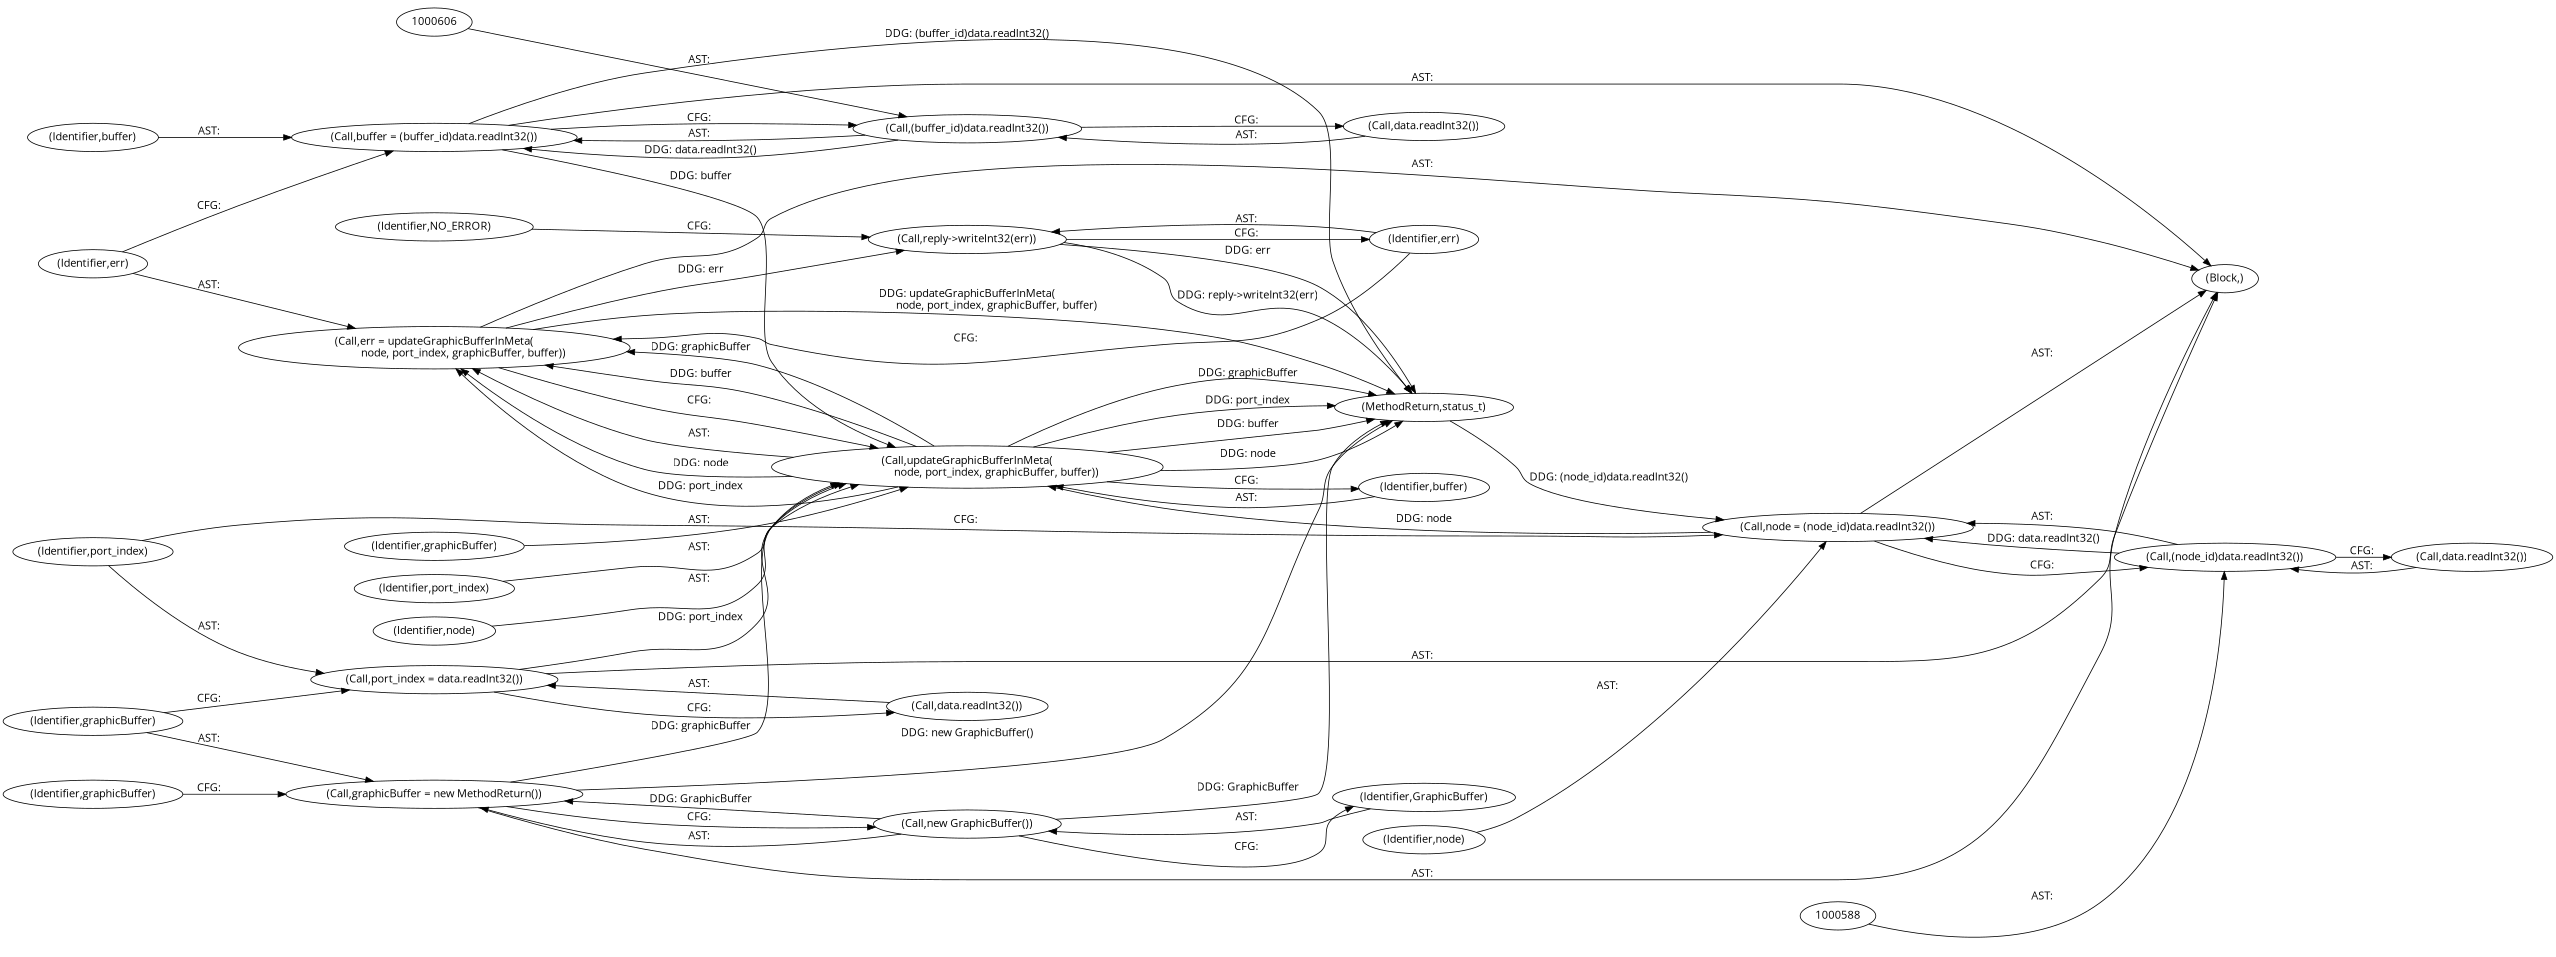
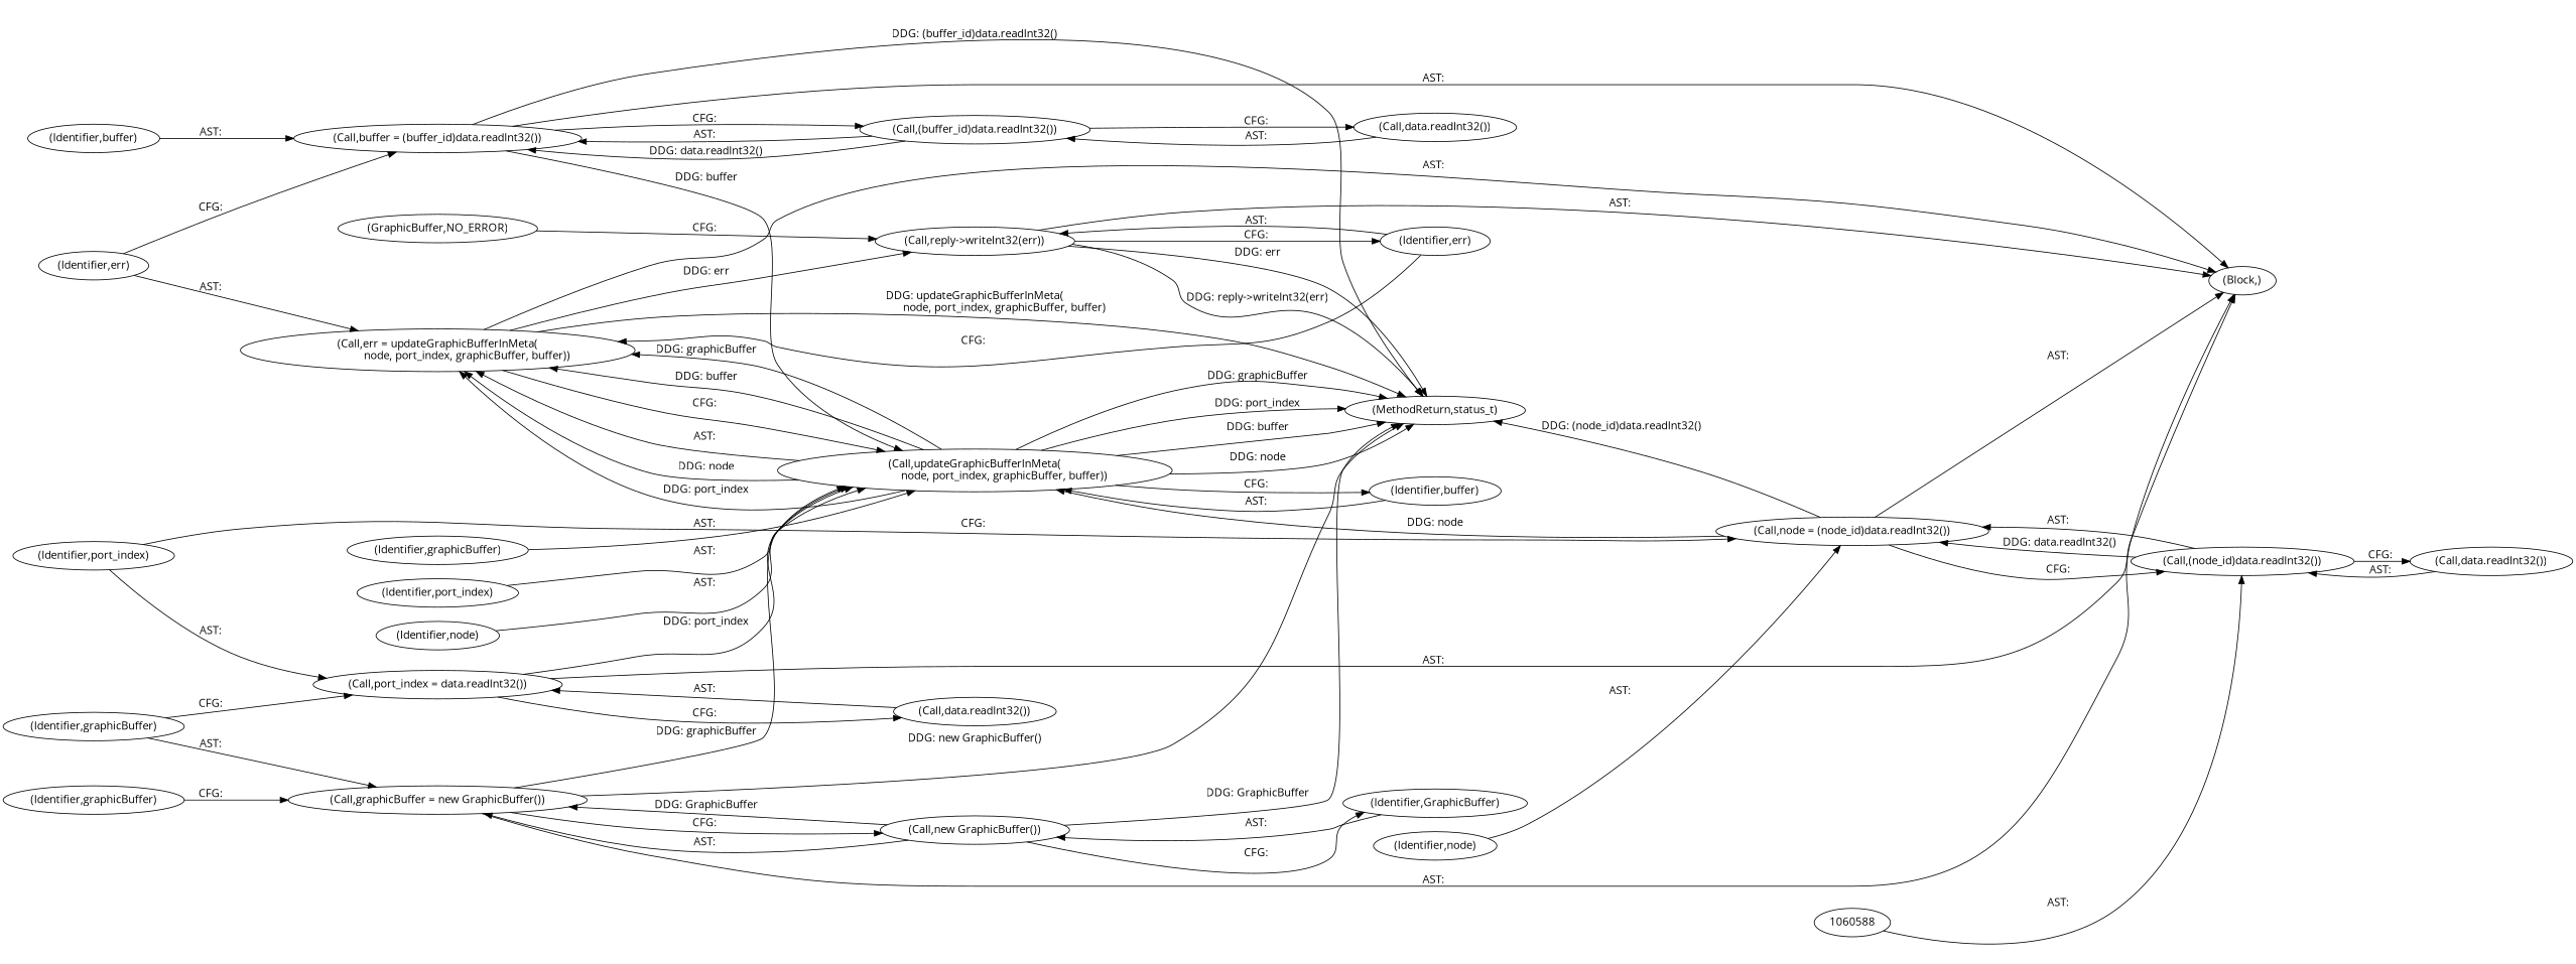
  digraph {
    fontname="Open Sans"
    rankdir=LR
    node [fontname="Open Sans"]
    edge [fontname="Open Sans"]
    n1 [label="(Call,err = updateGraphicBufferInMeta(\n                    node, port_index, graphicBuffer, buffer))"]
    n2 [label="(Call,updateGraphicBufferInMeta(\n                    node, port_index, graphicBuffer, buffer))"]
    n3 [label="(Call,reply->writeInt32(err))"]
    n4 [label="(Block,)"]
    n5 [label="(MethodReturn,status_t)"]
    n6 [label="(Identifier,buffer)"]
    n7 [label="(Identifier,err)"]
    n8 [label="(Call,node = (node_id)data.readInt32())"]
    n9 [label="(Call,(node_id)data.readInt32())"]
    n10 [label="(Call,data.readInt32())"]
    n11 [label="(Call,port_index = data.readInt32())"]
    n12 [label="(Call,data.readInt32())"]
-   n13 [label="(Call,graphicBuffer = new MethodReturn())"]
+   n13 [label="(Call,graphicBuffer = new GraphicBuffer())"]
    n14 [label="(Call,new GraphicBuffer())"]
    n15 [label="(Identifier,GraphicBuffer)"]
    n16 [label="(Call,buffer = (buffer_id)data.readInt32())"]
    n17 [label="(Call,(buffer_id)data.readInt32())"]
    n18 [label="(Call,data.readInt32())"]
    n19 [label="(Identifier,graphicBuffer)"]
    n20 [label="(Identifier,graphicBuffer)"]
    n21 [label="(Identifier,buffer)"]
    n22 [label="(Identifier,port_index)"]
    n23 [label="(Identifier,node)"]
    n24 [label="(Identifier,graphicBuffer)"]
-   n25 [label="(Identifier,NO_ERROR)"]
+   n25 [label="(GraphicBuffer,NO_ERROR)"]
    n26 [label="(Identifier,port_index)"]
    n27 [label="(Identifier,node)"]
    n28 [label="(Identifier,err)"]
-   1000588
-   1000606
+   1000588 [label=1060588]
    n1 -> n2 [label="CFG: "]
    n1 -> n3 [label="DDG: err"]
    n1 -> n4 [label="AST: "]
    n1 -> n5 [label="DDG: updateGraphicBufferInMeta(\n                    node, port_index, graphicBuffer, buffer)"]
    n2 -> n1 [label="AST: "]
    n2 -> n1 [label="DDG: node"]
    n2 -> n1 [label="DDG: port_index"]
    n2 -> n1 [label="DDG: graphicBuffer"]
    n2 -> n1 [label="DDG: buffer"]
    n2 -> n5 [label="DDG: graphicBuffer"]
    n2 -> n5 [label="DDG: port_index"]
    n2 -> n5 [label="DDG: buffer"]
    n2 -> n5 [label="DDG: node"]
    n2 -> n6 [label="CFG: "]
+   n3 -> n4 [label="AST: "]
    n3 -> n5 [label="DDG: err"]
    n3 -> n5 [label="DDG: reply->writeInt32(err)"]
    n3 -> n7 [label="CFG: "]
    n6 -> n2 [label="AST: "]
    n7 -> n1 [label="CFG: "]
    n7 -> n3 [label="AST: "]
    n8 -> n2 [label="DDG: node"]
    n8 -> n4 [label="AST: "]
-   n5 -> n8 [label="DDG: (node_id)data.readInt32()"]
+   n8 -> n5 [label="DDG: (node_id)data.readInt32()"]
    n8 -> n9 [label="CFG: "]
    n9 -> n8 [label="AST: "]
    n9 -> n8 [label="DDG: data.readInt32()"]
    n9 -> n10 [label="CFG: "]
    n10 -> n9 [label="AST: "]
    n11 -> n2 [label="DDG: port_index"]
    n11 -> n4 [label="AST: "]
    n11 -> n12 [label="CFG: "]
    n12 -> n11 [label="AST: "]
    n13 -> n2 [label="DDG: graphicBuffer"]
    n13 -> n4 [label="AST: "]
    n13 -> n5 [label="DDG: new GraphicBuffer()"]
    n13 -> n14 [label="CFG: "]
    n14 -> n5 [label="DDG: GraphicBuffer"]
    n14 -> n13 [label="AST: "]
    n14 -> n13 [label="DDG: GraphicBuffer"]
    n14 -> n15 [label="CFG: "]
    n15 -> n14 [label="AST: "]
    n16 -> n2 [label="DDG: buffer"]
    n16 -> n4 [label="AST: "]
    n16 -> n5 [label="DDG: (buffer_id)data.readInt32()"]
    n16 -> n17 [label="CFG: "]
    n17 -> n16 [label="AST: "]
    n17 -> n16 [label="DDG: data.readInt32()"]
    n17 -> n18 [label="CFG: "]
    n18 -> n17 [label="AST: "]
    n19 -> n13 [label="CFG: "]
    n20 -> n2 [label="AST: "]
    n21 -> n16 [label="AST: "]
    n22 -> n2 [label="AST: "]
    n23 -> n8 [label="AST: "]
    n24 -> n11 [label="CFG: "]
    n24 -> n13 [label="AST: "]
    n25 -> n3 [label="CFG: "]
    n26 -> n8 [label="CFG: "]
    n26 -> n11 [label="AST: "]
    n27 -> n2 [label="AST: "]
    n28 -> n1 [label="AST: "]
    n28 -> n16 [label="CFG: "]
    1000588 -> n9 [label="AST: "]
-   1000606 -> n17 [label="AST: "]
  }
